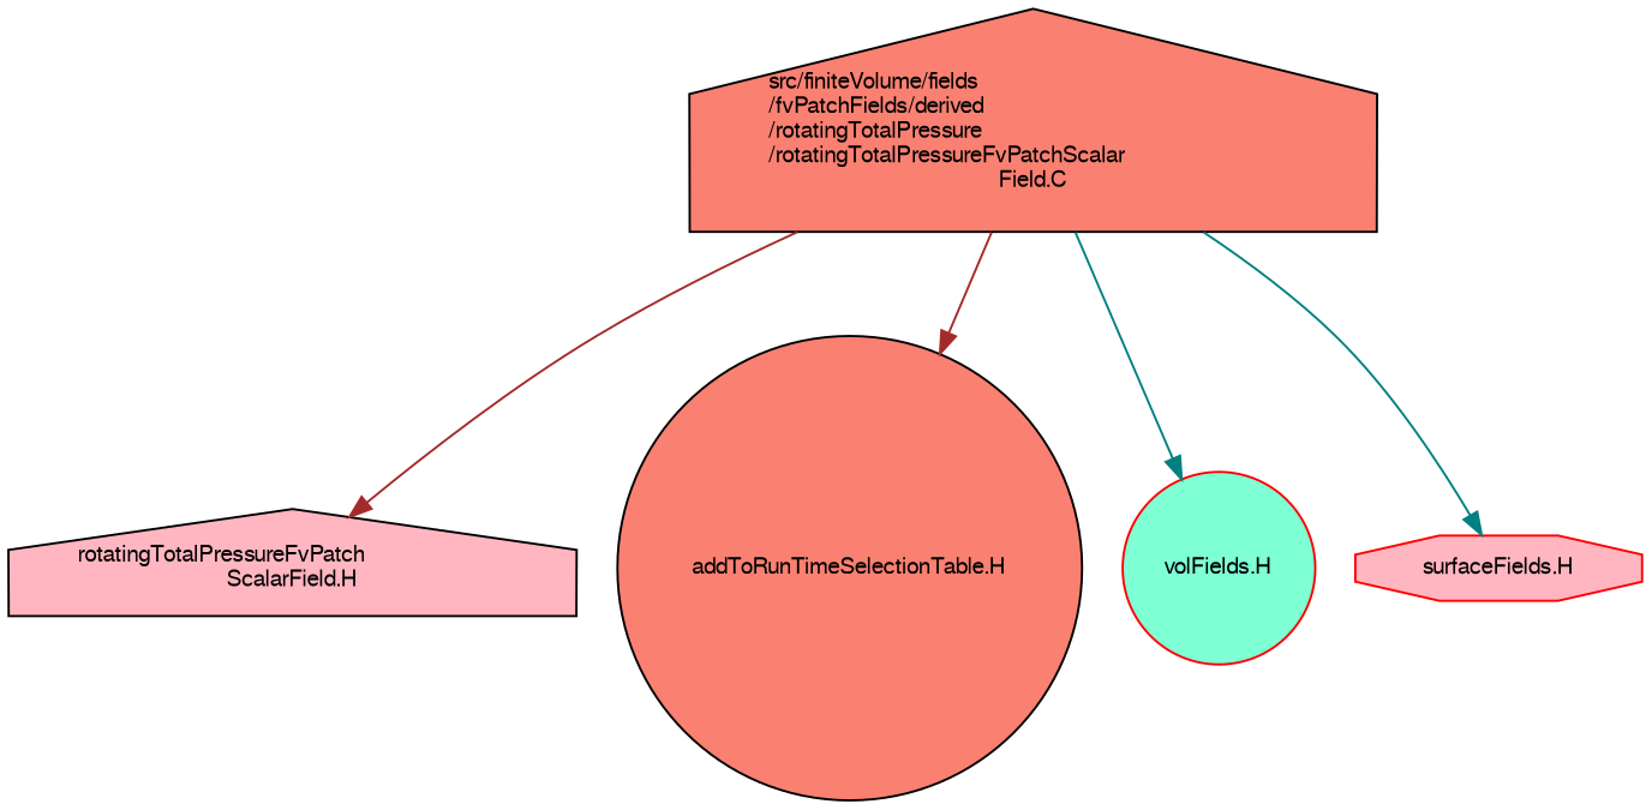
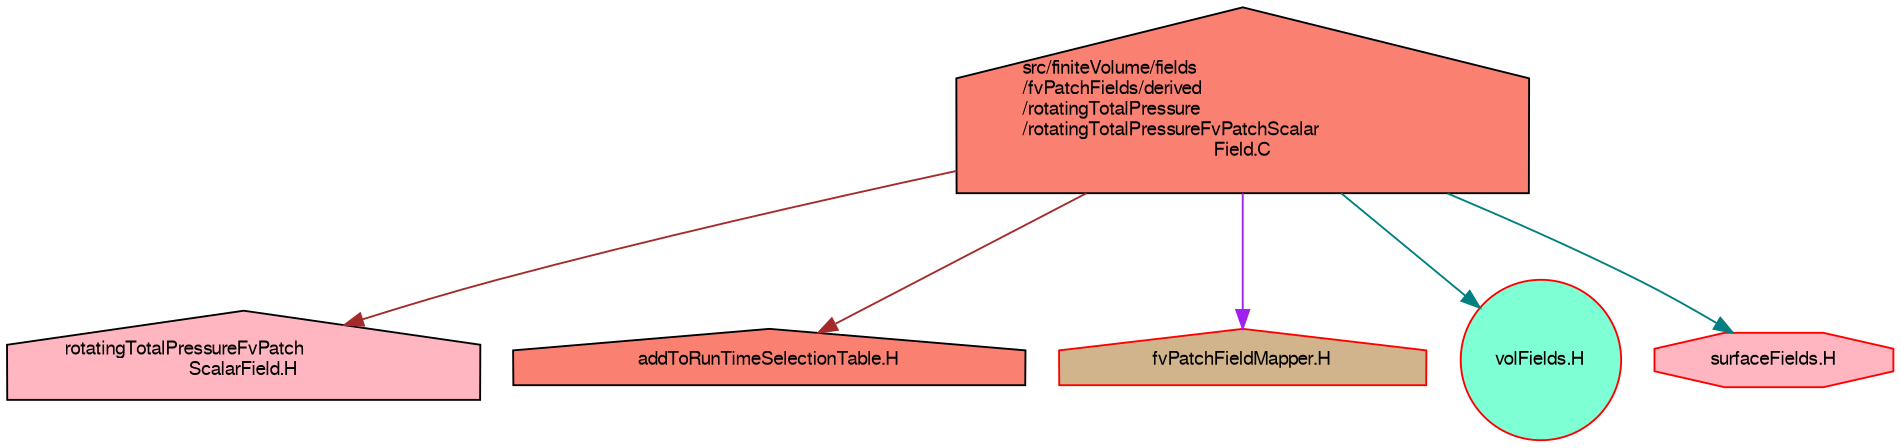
  digraph {
    node [color=black fillcolor=salmon fontname=FreeSans fontsize=10 shape=house style=filled]
    edge [color=brown fontname=FreeSans fontsize=10 labelfontname=FreeSans labelfontsize=10 style=solid]
    n1 [fontcolor=black height=0.2 label="src/finiteVolume/fields\l/fvPatchFields/derived\l/rotatingTotalPressure\l/rotatingTotalPressureFvPatchScalar\lField.C" width=0.4]
    n2 [fillcolor=lightpink height=0.2 label="rotatingTotalPressureFvPatch\lScalarField.H" width=0.4]
-   n3 [height=0.2 label="addToRunTimeSelectionTable.H" shape=circle width=0.4]
+   n3 [height=0.2 label="addToRunTimeSelectionTable.H" width=0.4]
+   n4 [color=red fillcolor=tan height=0.2 label="fvPatchFieldMapper.H" width=0.4]
    n5 [color=red fillcolor=aquamarine height=0.2 label="volFields.H" shape=circle width=0.4]
    n6 [color=red fillcolor=lightpink height=0.2 label="surfaceFields.H" shape=octagon width=0.4]
    n1 -> n2
    n1 -> n3
+   n1 -> n4 [color=purple]
    n1 -> n5 [color=teal]
    n1 -> n6 [color=teal]
  }
